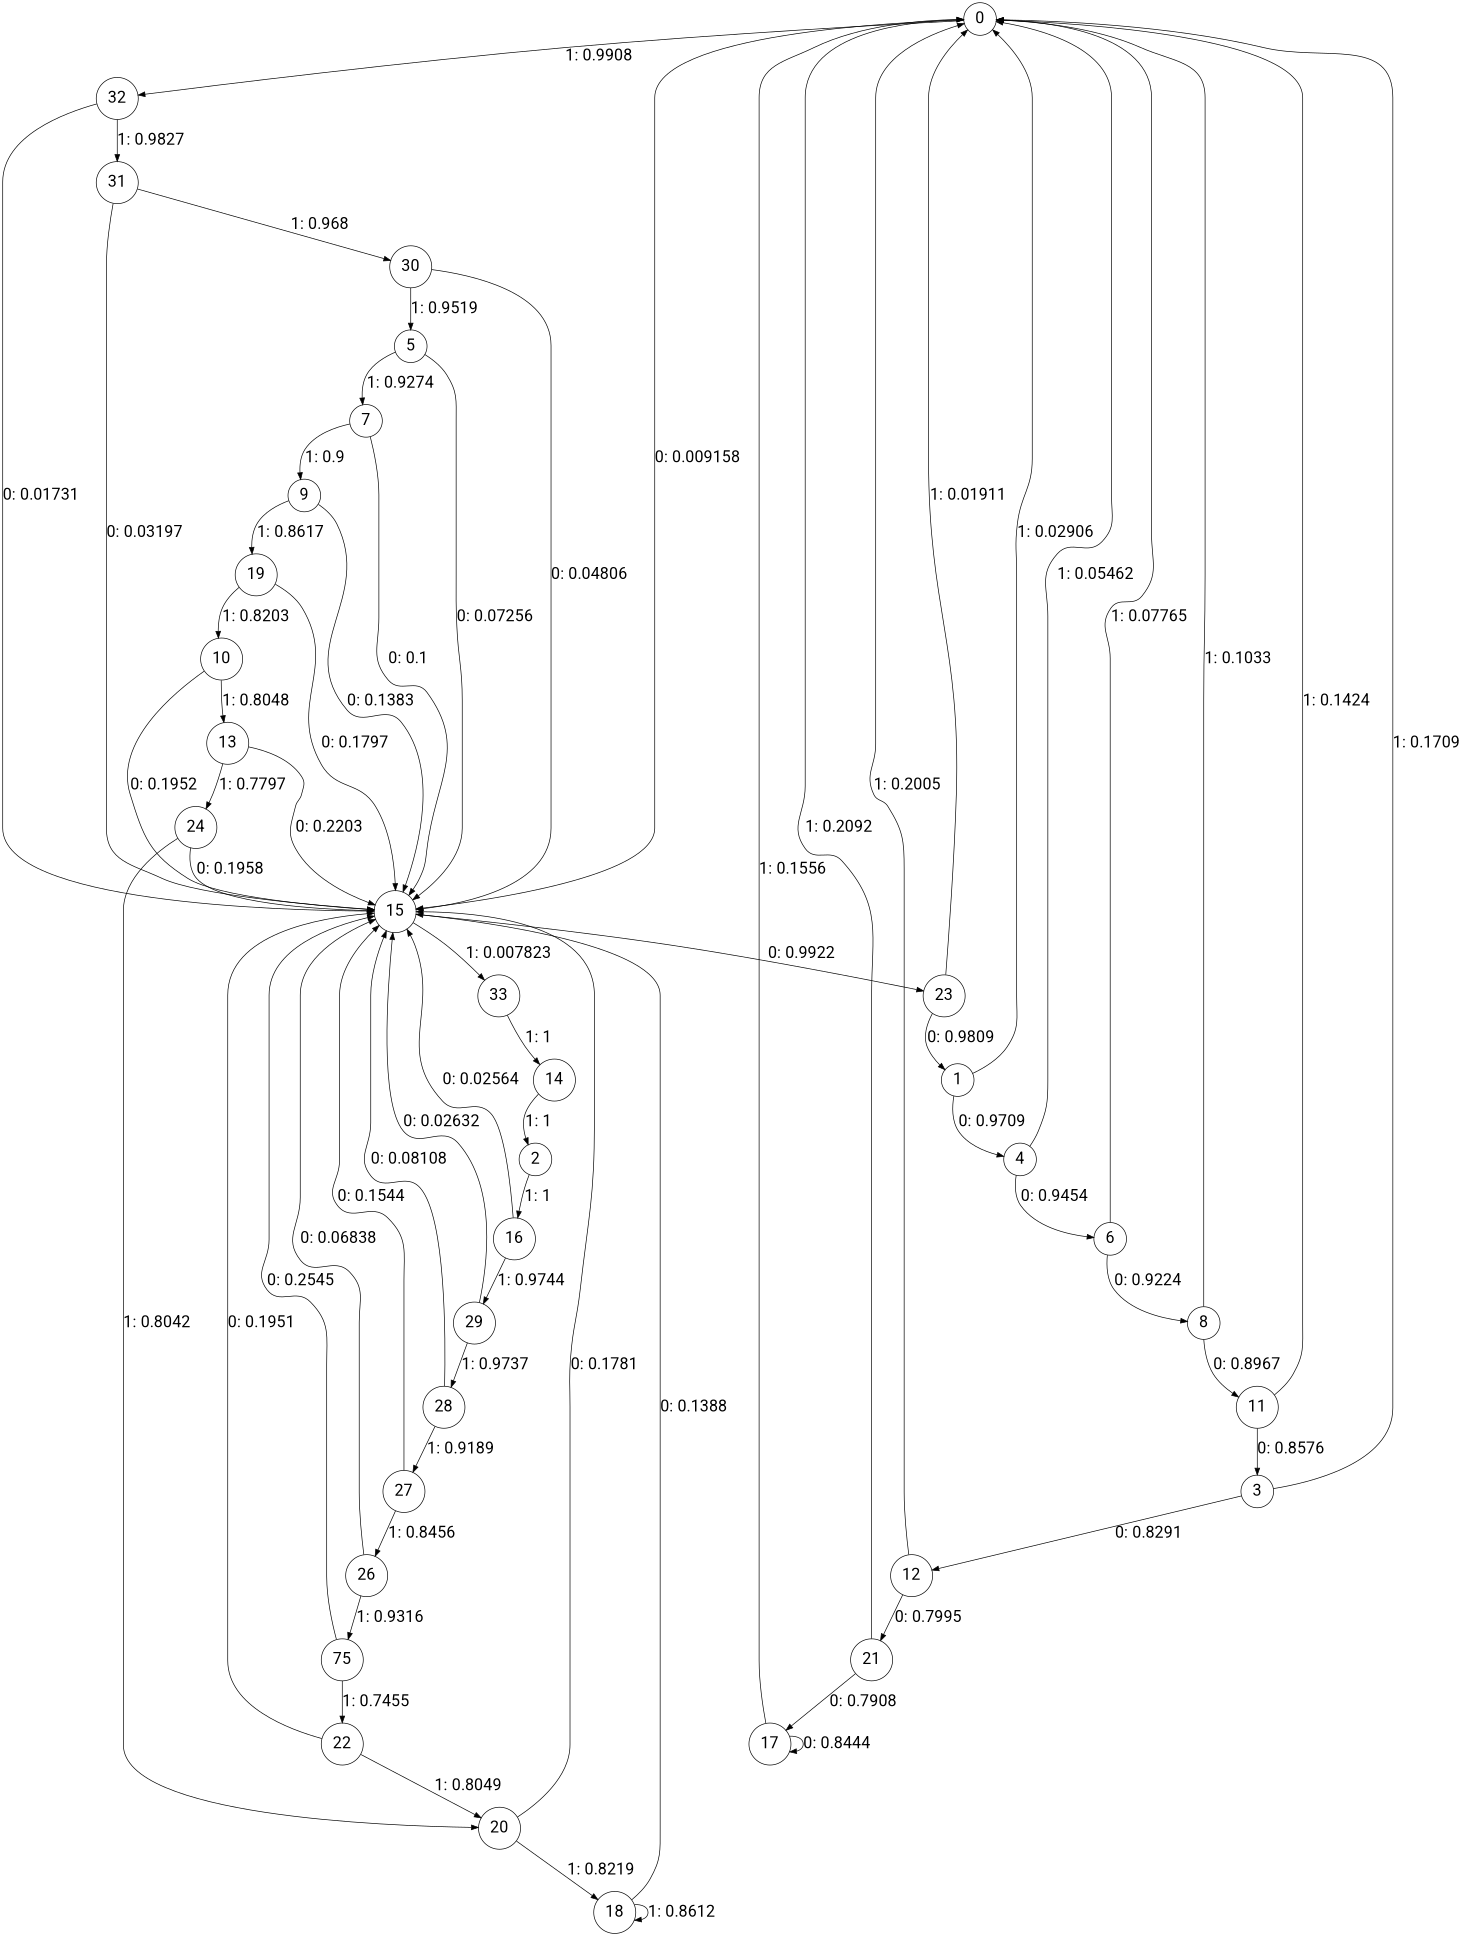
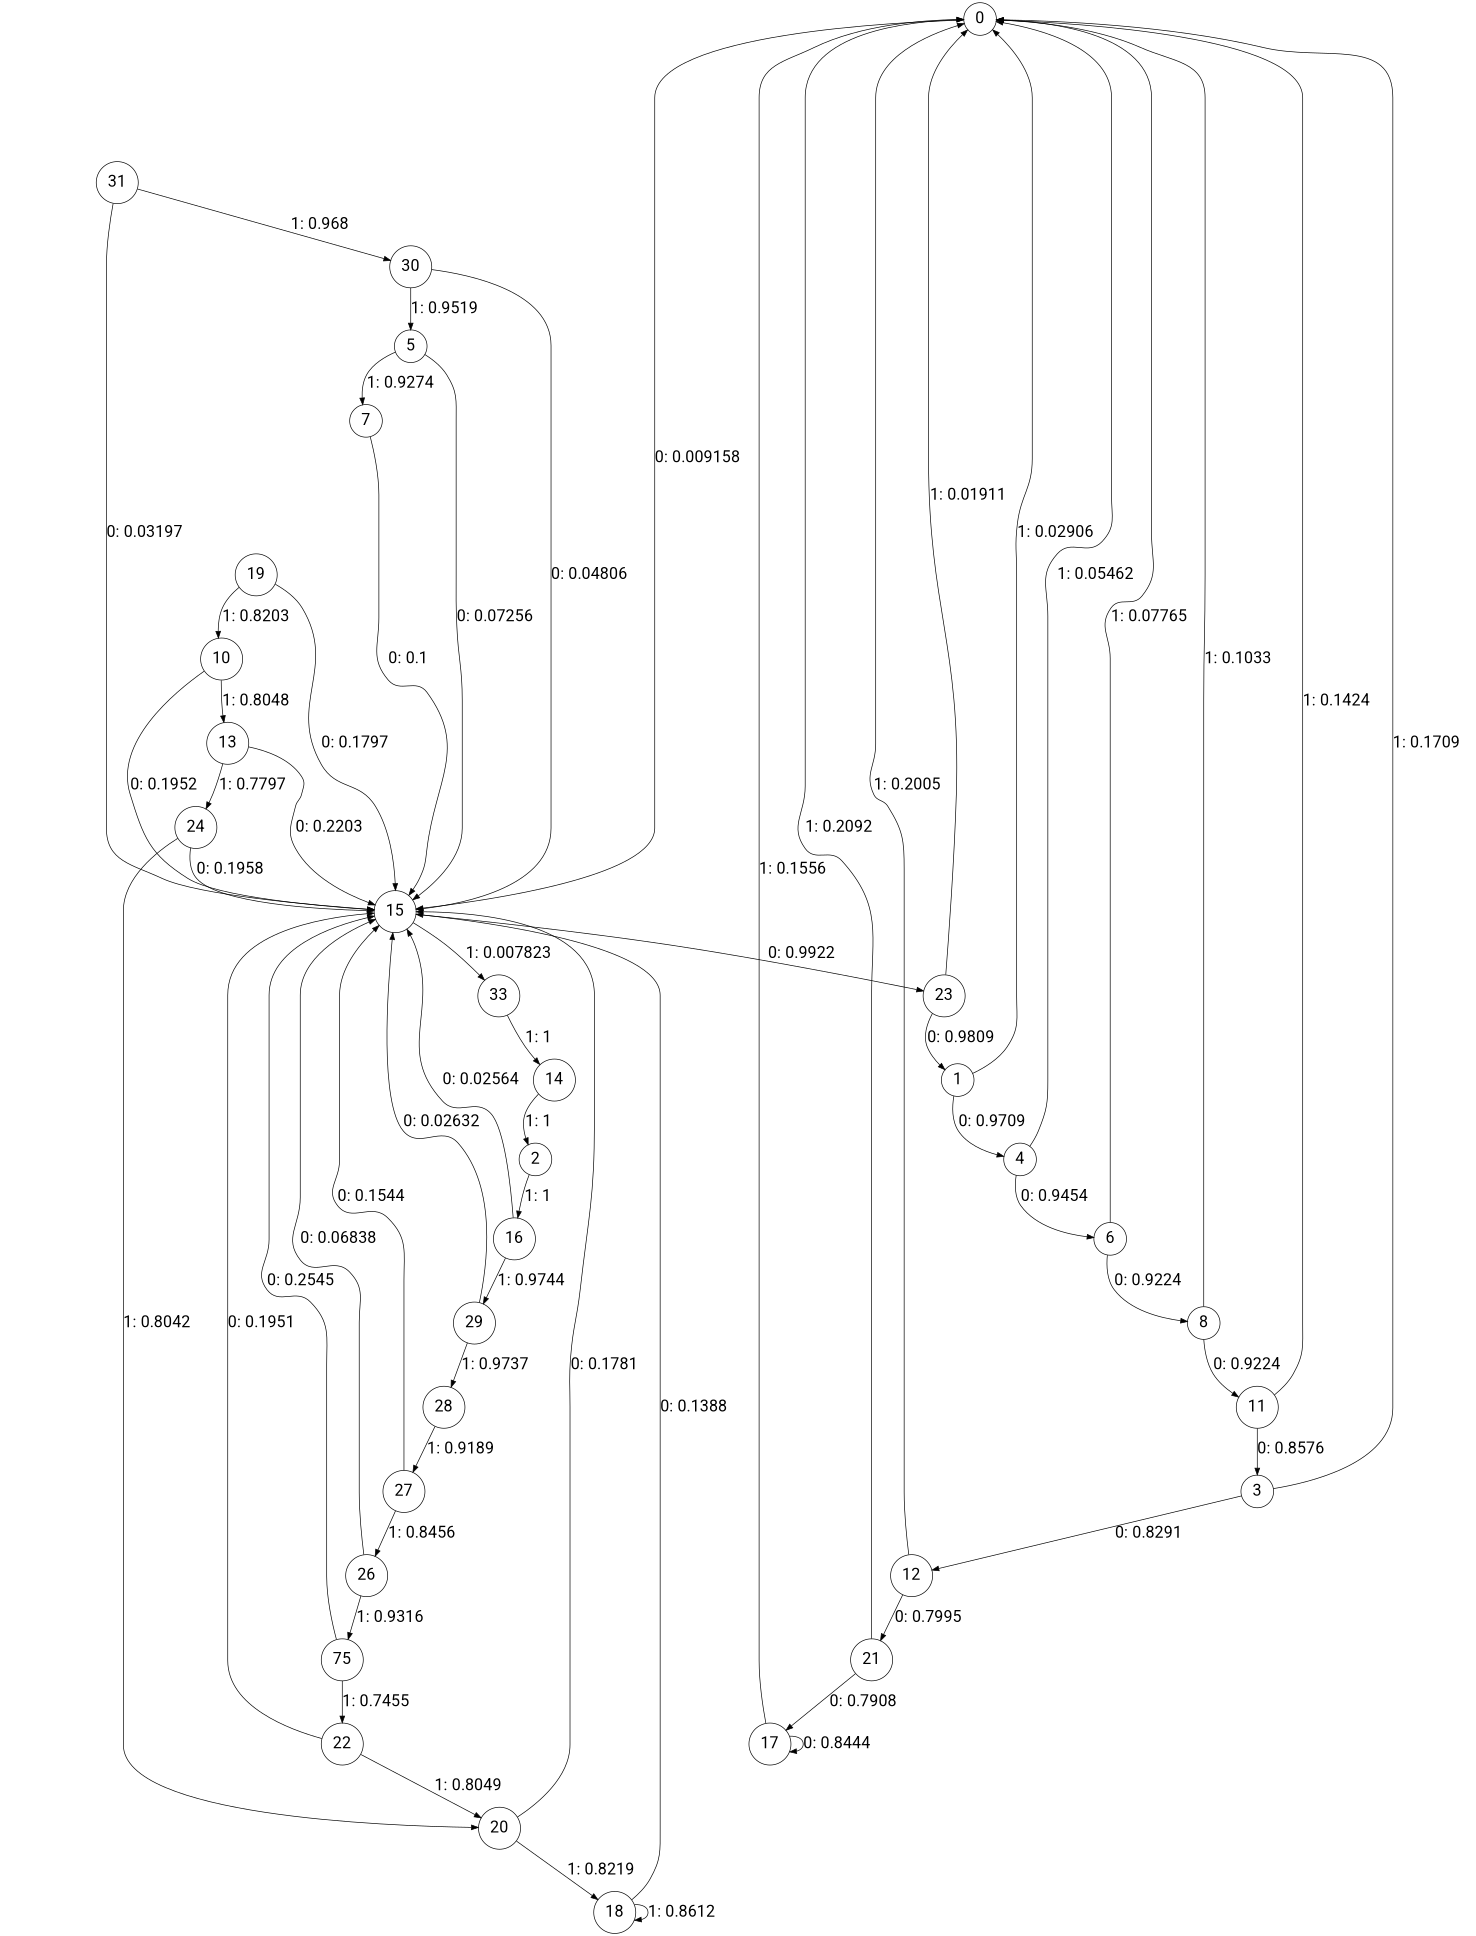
  digraph {
    fontname=Roboto
    node [fontname=Roboto fontsize=24 shape=circle]
    edge [fontname=Roboto fontsize=24]
    0
    15
-   32
    23
    33
    31
    1
    14
    30
    4
    6
    8
    2
    16
    29
    28
    3
    12
    21
    17
    11
    5
    7
-   9
    19
    10
    13
    24
    20
    18
    27
    22
    n33 [label=75]
    26
    0 -> 15 [label="0: 0.009158  "]
-   0 -> 32 [label="1: 0.9908   "]
    15 -> 23 [label="0: 0.9922   "]
    15 -> 33 [label="1: 0.007823  "]
-   32 -> 15 [label="0: 0.01731  "]
-   32 -> 31 [label="1: 0.9827   "]
    23 -> 0 [label="1: 0.01911  "]
    23 -> 1 [label="0: 0.9809   "]
    33 -> 14 [label="1: 1        "]
    31 -> 15 [label="0: 0.03197  "]
    31 -> 30 [label="1: 0.968    "]
    1 -> 0 [label="1: 0.02906  "]
    1 -> 4 [label="0: 0.9709   "]
    14 -> 2 [label="1: 1        "]
    30 -> 15 [label="0: 0.04806  "]
    30 -> 5 [label="1: 0.9519   "]
    4 -> 0 [label="1: 0.05462  "]
    4 -> 6 [label="0: 0.9454   "]
    6 -> 0 [label="1: 0.07765  "]
    6 -> 8 [label="0: 0.9224   "]
    8 -> 0 [label="1: 0.1033   "]
-   8 -> 11 [label="0: 0.8967   "]
+   8 -> 11 [label="0: 0.9224   "]
    2 -> 16 [label="1: 1        "]
    16 -> 15 [label="0: 0.02564  "]
    16 -> 29 [label="1: 0.9744   "]
    29 -> 15 [label="0: 0.02632  "]
    29 -> 28 [label="1: 0.9737   "]
-   28 -> 15 [label="0: 0.08108  "]
    28 -> 27 [label="1: 0.9189   "]
    3 -> 0 [label="1: 0.1709   "]
    3 -> 12 [label="0: 0.8291   "]
    12 -> 0 [label="1: 0.2005   "]
    12 -> 21 [label="0: 0.7995   "]
    21 -> 0 [label="1: 0.2092   "]
    21 -> 17 [label="0: 0.7908   "]
    17 -> 0 [label="1: 0.1556   "]
    17 -> 17 [label="0: 0.8444   "]
    11 -> 0 [label="1: 0.1424   "]
    11 -> 3 [label="0: 0.8576   "]
    5 -> 15 [label="0: 0.07256  "]
    5 -> 7 [label="1: 0.9274   "]
    7 -> 15 [label="0: 0.1      "]
-   7 -> 9 [label="1: 0.9      "]
-   9 -> 15 [label="0: 0.1383   "]
-   9 -> 19 [label="1: 0.8617   "]
    19 -> 15 [label="0: 0.1797   "]
    19 -> 10 [label="1: 0.8203   "]
    10 -> 15 [label="0: 0.1952   "]
    10 -> 13 [label="1: 0.8048   "]
    13 -> 15 [label="0: 0.2203   "]
    13 -> 24 [label="1: 0.7797   "]
    24 -> 15 [label="0: 0.1958   "]
    24 -> 20 [label="1: 0.8042   "]
    20 -> 15 [label="0: 0.1781   "]
    20 -> 18 [label="1: 0.8219   "]
    18 -> 15 [label="0: 0.1388   "]
    18 -> 18 [label="1: 0.8612   "]
    27 -> 15 [label="0: 0.1544   "]
    27 -> 26 [label="1: 0.8456   "]
    22 -> 15 [label="0: 0.1951   "]
    22 -> 20 [label="1: 0.8049   "]
    n33 -> 15 [label="0: 0.2545   "]
    n33 -> 22 [label="1: 0.7455   "]
    26 -> 15 [label="0: 0.06838  "]
    26 -> n33 [label="1: 0.9316   "]
  }
